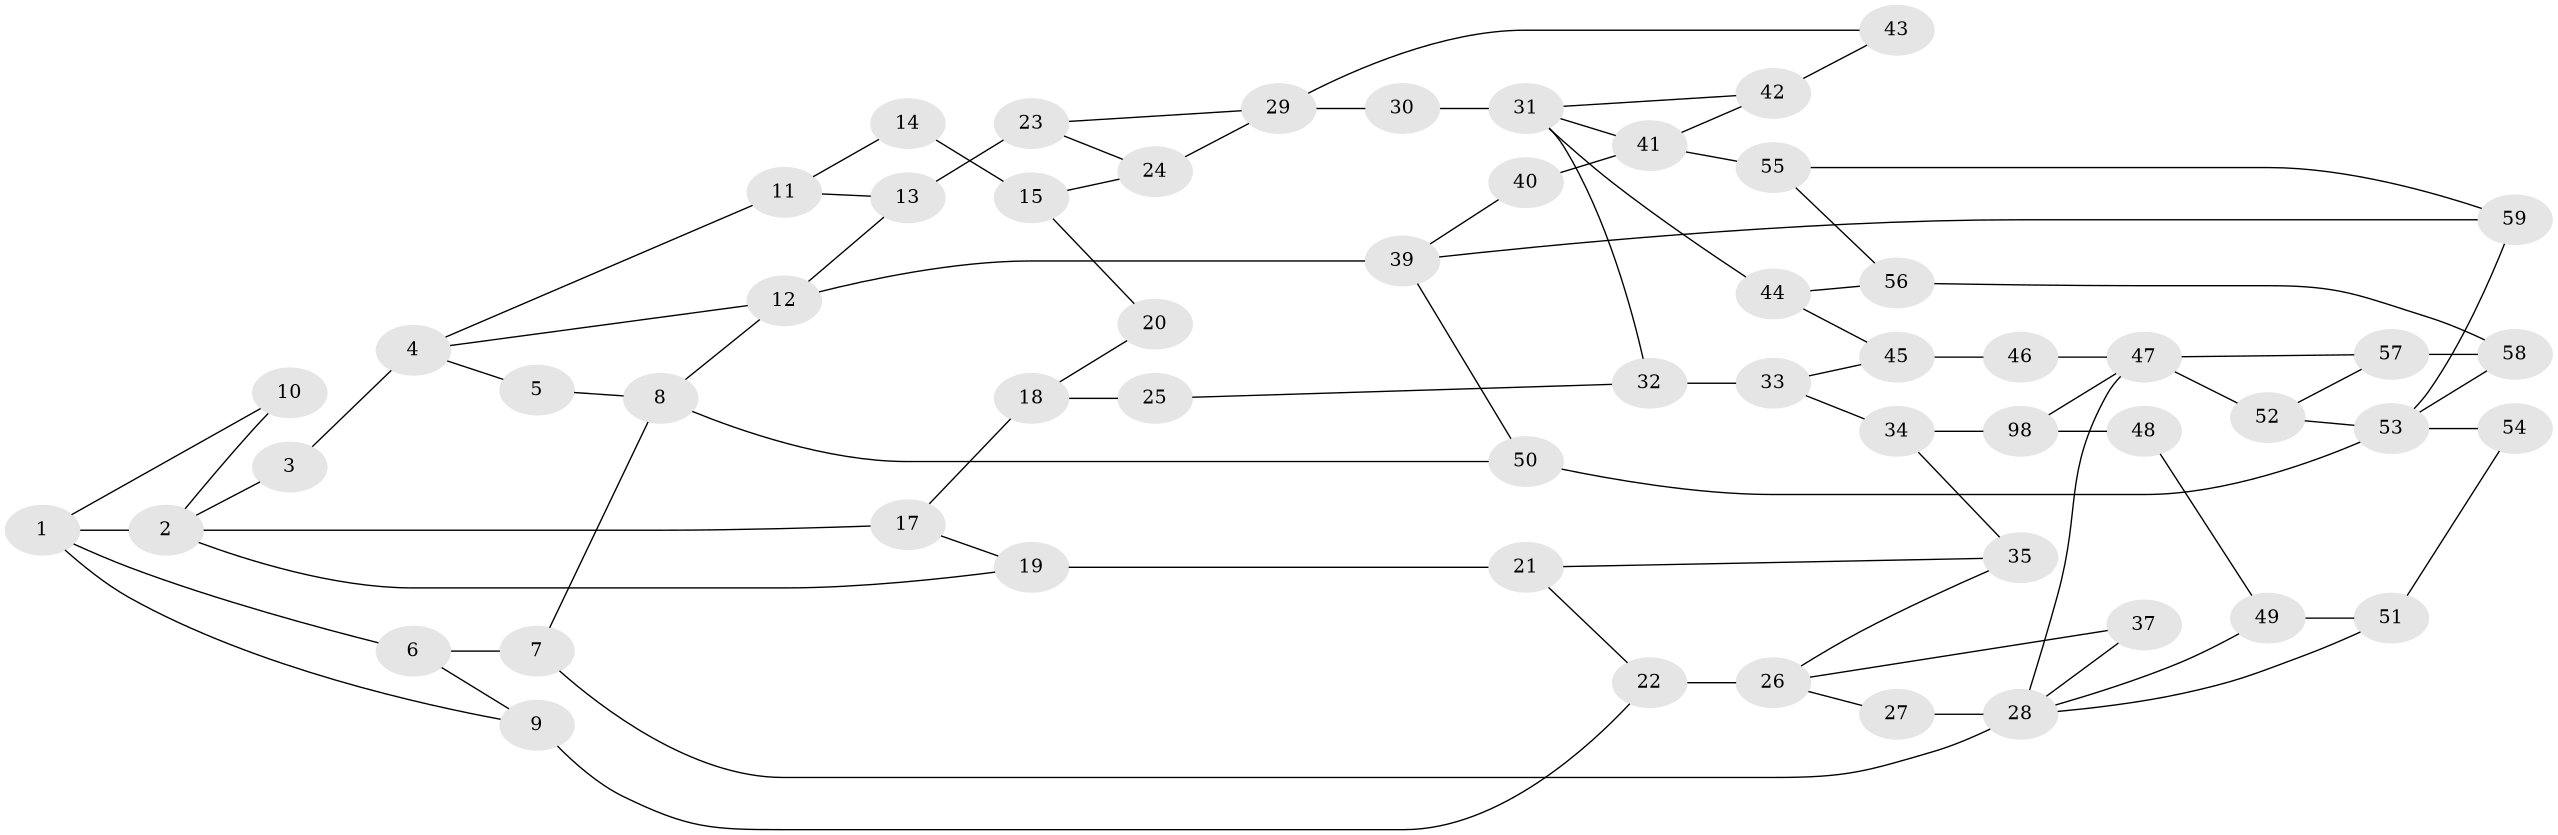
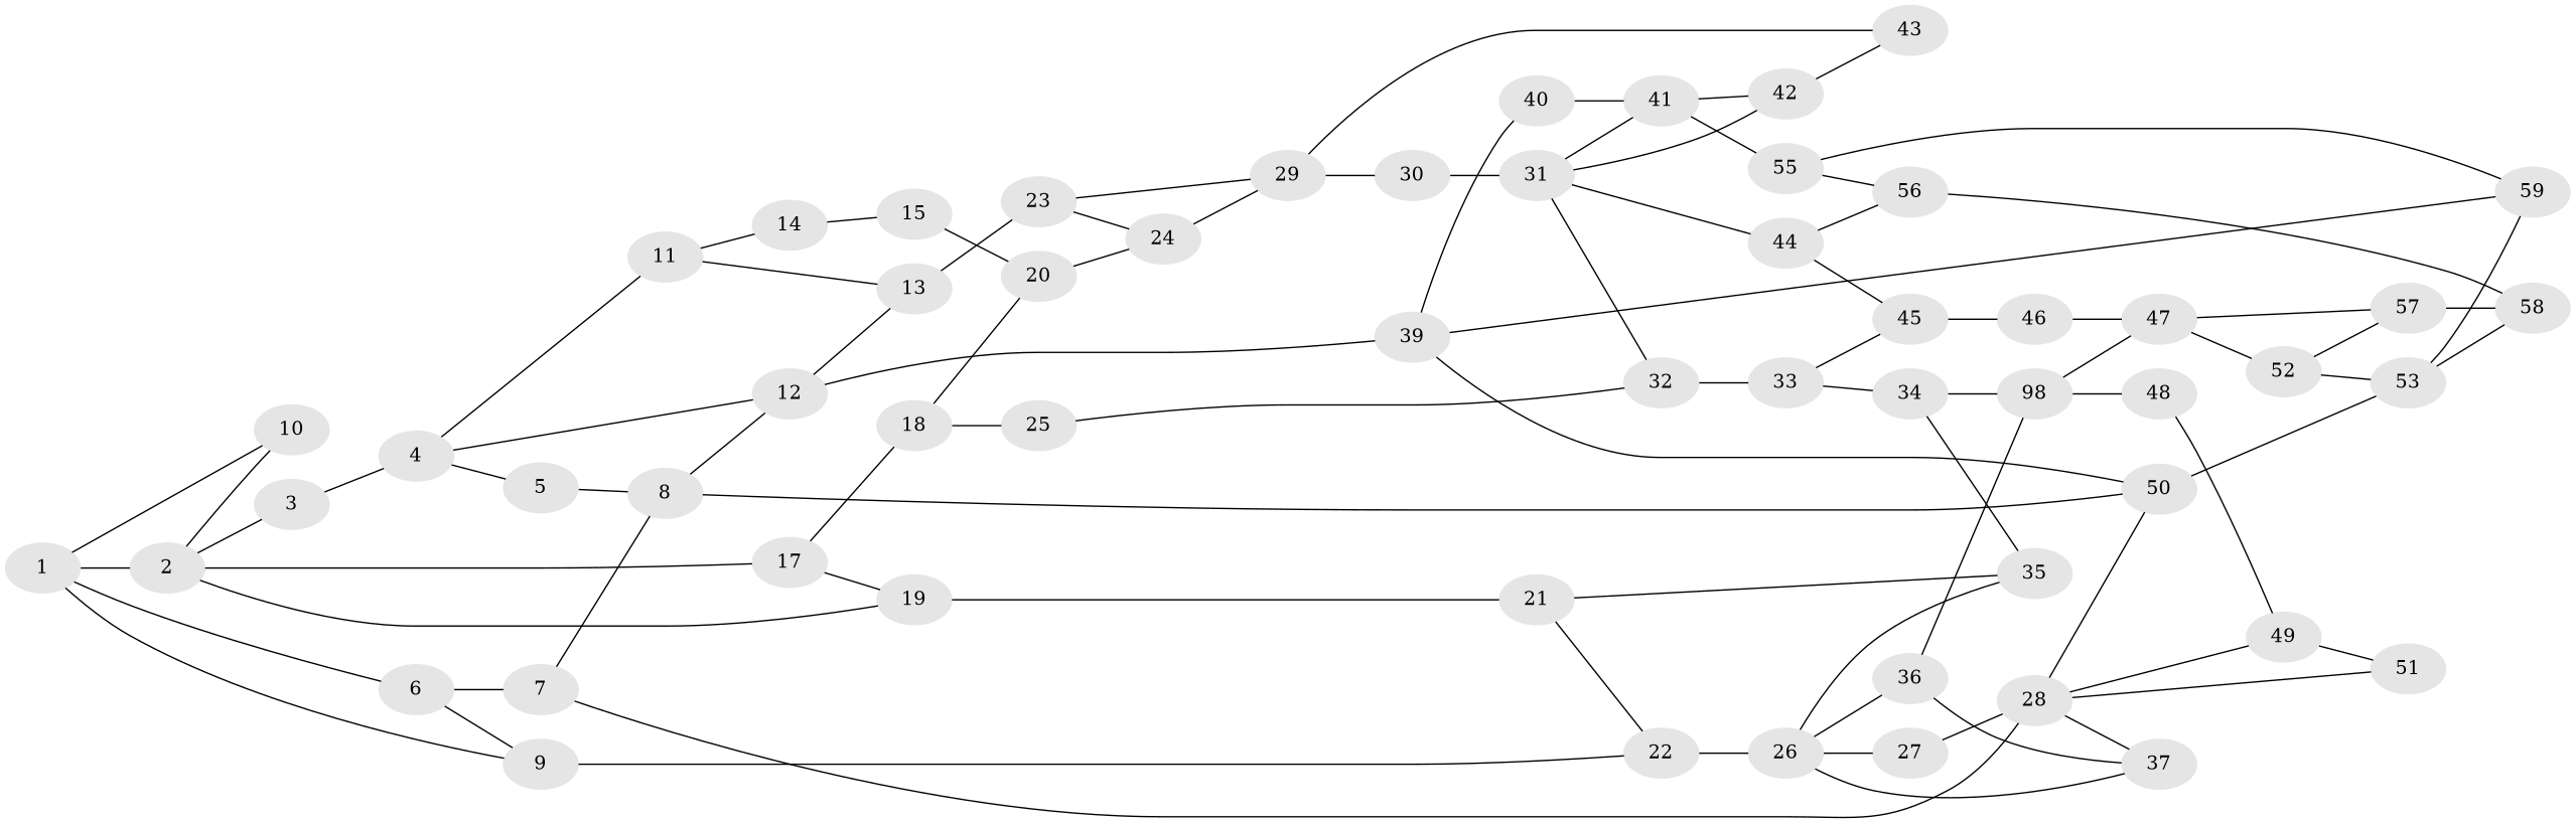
  graph {
    rankdir=LR
    node [color=gray90 style=filled]
    edge [weight=1.0]
    1
    2
    6
    9
    10
    3
    17
    19
    7
    22
    4
    18
    21
    5
    11
    12
    8
    13
    14
    39
    50
    28
    37
    49
    51
    53
    26
    23
    15
    40
    59
    24
    29
    20
    25
    32
    35
    27
+   36
    30
    43
    33
    n43 [label=98]
-   54
    31
    41
    42
    44
    55
    45
    56
    34
    46
    47
    48
    52
    57
    58
    1 -- 2
    1 -- 6
    1 -- 9
    1 -- 10 [weight=2.0]
    2 -- 10
    2 -- 3
    2 -- 17 [weight=2.0]
    2 -- 19
    6 -- 9
    6 -- 7
    9 -- 22
    3 -- 4
    17 -- 19
    17 -- 18 [weight=2.0]
    19 -- 21
    7 -- 8
    7 -- 28
    22 -- 26
    4 -- 5
    4 -- 11
    4 -- 12
    18 -- 20
    18 -- 25 [weight=2.0]
    21 -- 22
    21 -- 35
    5 -- 8
    11 -- 13
    11 -- 14 [weight=2.0]
    12 -- 13
    12 -- 39
    8 -- 12
    8 -- 50
    13 -- 23
    14 -- 15
    39 -- 50
    39 -- 40
    39 -- 59
    50 -- 53
-   28 -- 47
+   28 -- 50
    28 -- 37
    28 -- 49
    28 -- 51
    49 -- 51
-   51 -- 54
    53 -- 59
-   53 -- 54 [weight=2.0]
    53 -- 58
    26 -- 37
    26 -- 35
    26 -- 27 [weight=2.0]
+   26 -- 36
    23 -- 24
    23 -- 29
    15 -- 20
    40 -- 41 [weight=2.0]
    24 -- 29
    29 -- 30 [weight=2.0]
    29 -- 43 [weight=2.0]
-   15 -- 24
+   20 -- 24
    25 -- 32
    32 -- 33
    27 -- 28
+   36 -- 37
+   36 -- n43
    30 -- 31 [weight=2.0]
    33 -- 45
    33 -- 34
    n43 -- 47 [weight=2.0]
    n43 -- 48 [weight=2.0]
    31 -- 32
    31 -- 41
    31 -- 42
    31 -- 44
    41 -- 42 [weight=2.0]
    41 -- 55
    42 -- 43
    44 -- 45
    44 -- 56
    55 -- 59
    55 -- 56
    45 -- 46
    56 -- 58
    34 -- 35
    34 -- n43
    46 -- 47 [weight=2.0]
    47 -- 52
    47 -- 57
    48 -- 49
    52 -- 53
    52 -- 57
    57 -- 58
  }
